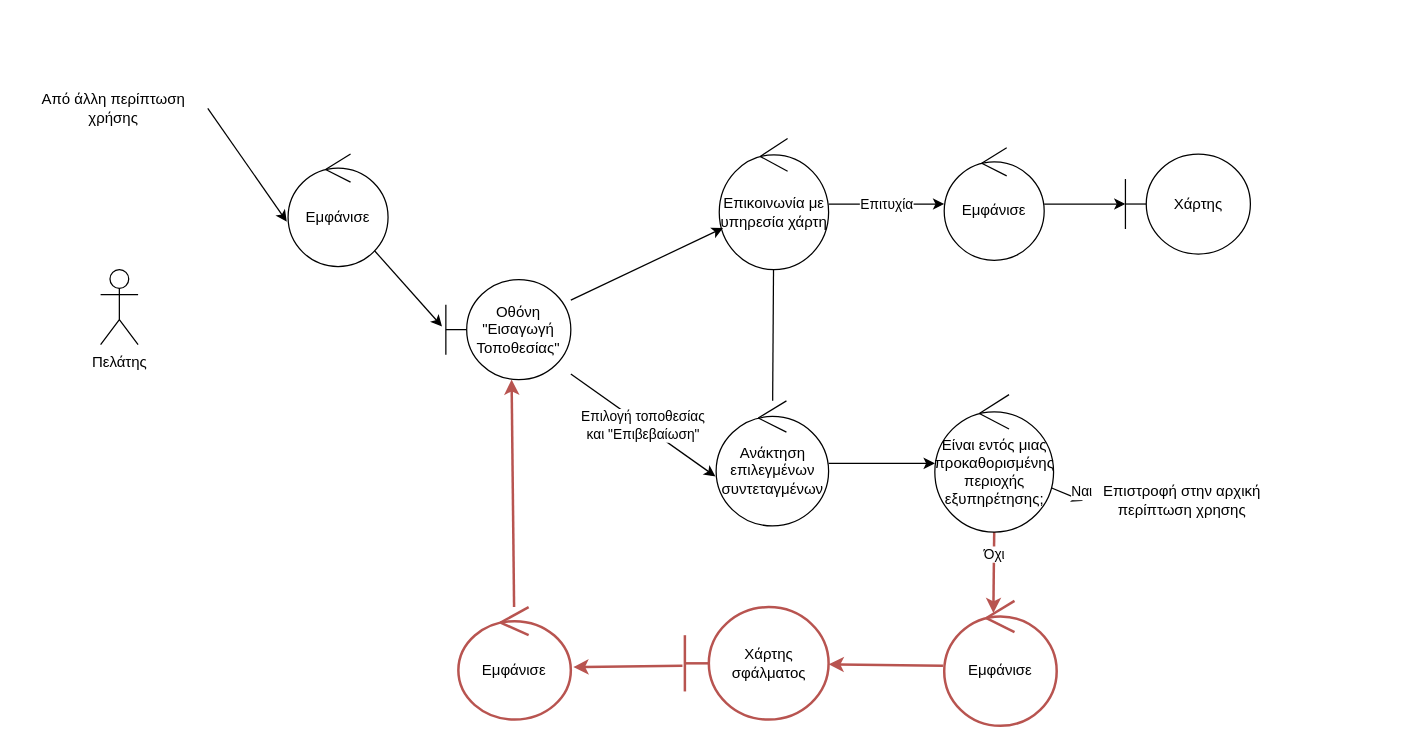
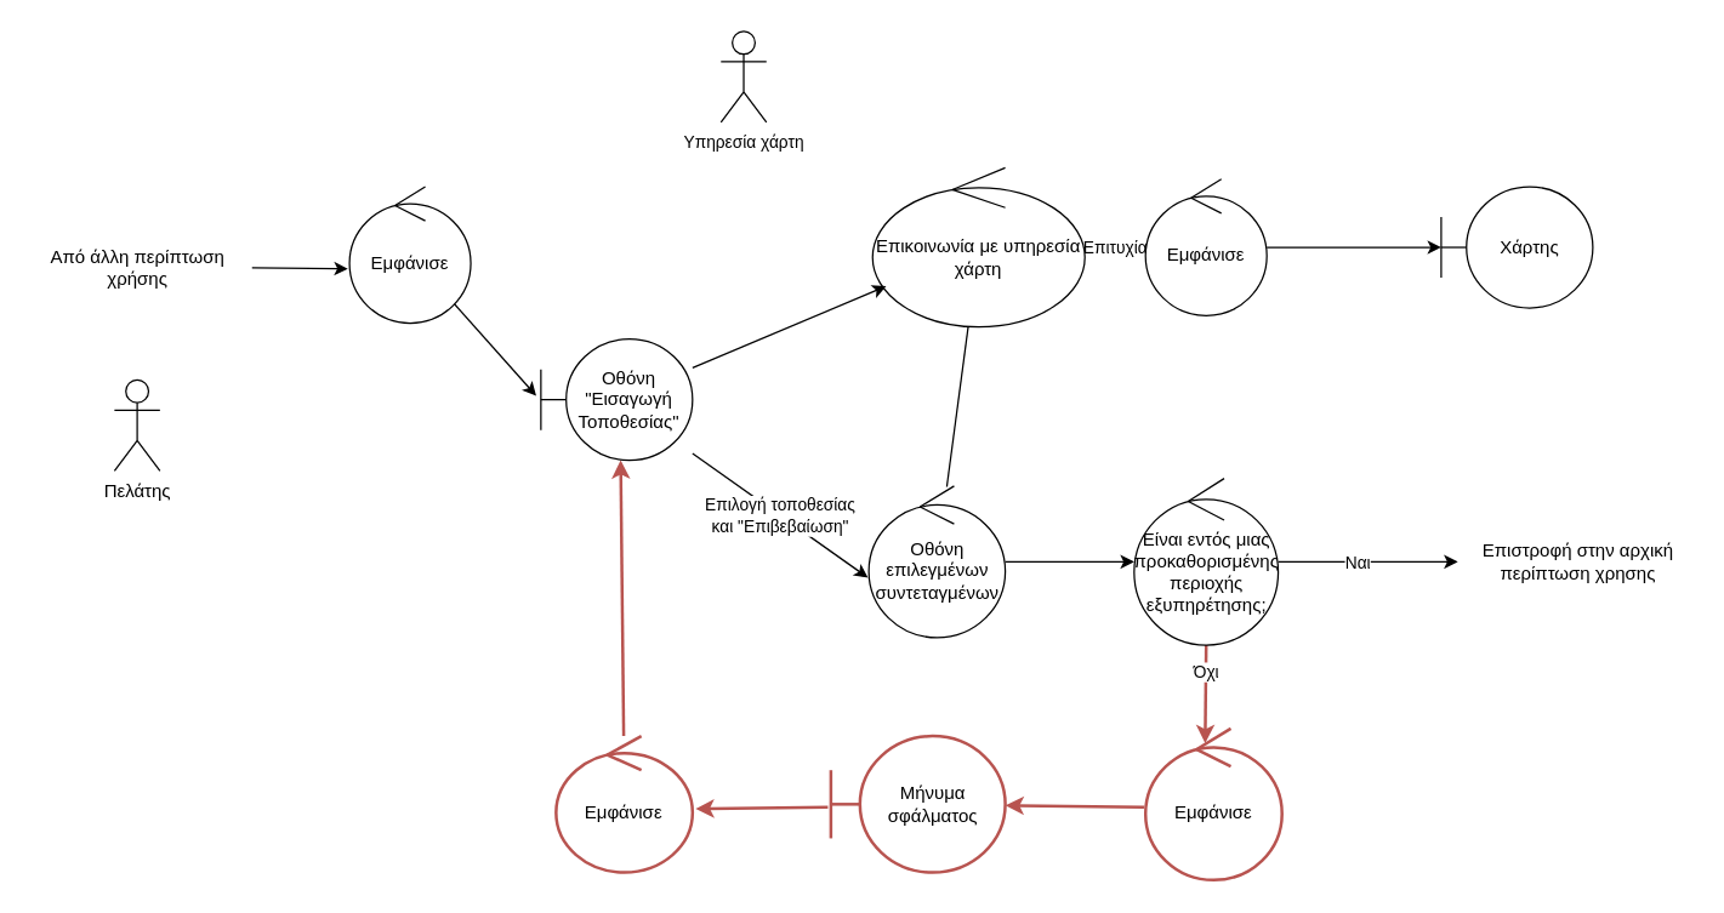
  <mxCell id="0" />
  <mxCell id="1" parent="0" />
  <mxCell id="2" style="edgeStyle=none;html=1;strokeColor=#FFFFFF;exitX=1;exitY=0.333;exitDx=0;exitDy=0;exitPerimeter=0;entryX=-0.035;entryY=0.562;entryDx=0;entryDy=0;entryPerimeter=0;" parent="1" source="3" target="31" edge="1"><mxGeometry relative="1" as="geometry"><mxPoint x="-4.78" y="585.09" as="targetPoint" /></mxGeometry></mxCell>
- <mxCell id="3" value="Πελάτης" style="shape=umlActor;verticalLabelPosition=bottom;verticalAlign=top;html=1;" parent="1" vertex="1"><mxGeometry x="80" y="215" width="30" height="60" as="geometry" /></mxCell>
+ <mxCell id="3" value="Πελάτης" style="shape=umlActor;verticalLabelPosition=bottom;verticalAlign=top;html=1;" parent="1" vertex="1"><mxGeometry x="75" y="250" width="30" height="60" as="geometry" /></mxCell>
  <mxCell id="4" value="" style="edgeStyle=none;html=1;exitX=1.041;exitY=0.498;exitDx=0;exitDy=0;exitPerimeter=0;strokeWidth=1;entryX=-0.013;entryY=0.601;entryDx=0;entryDy=0;entryPerimeter=0;" parent="1" source="16" target="28" edge="1"><mxGeometry relative="1" as="geometry"><mxPoint x="235" y="387" as="sourcePoint" /></mxGeometry></mxCell>
  <mxCell id="5" value="Επιτυχία" style="edgeStyle=none;html=1;" parent="1" source="7" target="26" edge="1"><mxGeometry relative="1" as="geometry" /></mxCell>
  <mxCell id="6" style="edgeStyle=none;html=1;endArrow=none;endFill=0;" parent="1" source="7" target="10" edge="1"><mxGeometry relative="1" as="geometry" /></mxCell>
- <mxCell id="7" value="Επικοινωνία με υπηρεσία χάρτη" style="ellipse;shape=umlControl;whiteSpace=wrap;html=1;strokeWidth=1;" parent="1" vertex="1"><mxGeometry x="575" y="110" width="87.5" height="105" as="geometry" /></mxCell>
- <mxCell id="8" value="Χάρτης" style="shape=umlBoundary;whiteSpace=wrap;html=1;" parent="1" vertex="1"><mxGeometry x="900" y="122.5" width="100" height="80" as="geometry" /></mxCell>
+ <mxCell id="7" value="Επικοινωνία με υπηρεσία χάρτη" style="ellipse;shape=umlControl;whiteSpace=wrap;html=1;strokeWidth=1;" parent="1" vertex="1"><mxGeometry x="575" y="110" width="140" height="105" as="geometry" /></mxCell>
+ <mxCell id="8" value="Χάρτης" style="shape=umlBoundary;whiteSpace=wrap;html=1;" parent="1" vertex="1"><mxGeometry x="950" y="122.5" width="100" height="80" as="geometry" /></mxCell>
  <mxCell id="9" style="edgeStyle=none;html=1;strokeColor=default;" parent="1" source="10" target="15" edge="1"><mxGeometry relative="1" as="geometry" /></mxCell>
- <mxCell id="10" value="Ανάκτηση επιλεγμένων συντεταγμένων" style="ellipse;shape=umlControl;whiteSpace=wrap;html=1;" parent="1" vertex="1"><mxGeometry x="572.5" y="320" width="90" height="100" as="geometry" /></mxCell>
+ <mxCell id="10" value="Οθόνη επιλεγμένων συντεταγμένων" style="ellipse;shape=umlControl;whiteSpace=wrap;html=1;" parent="1" vertex="1"><mxGeometry x="572.5" y="320" width="90" height="100" as="geometry" /></mxCell>
  <mxCell id="11" style="edgeStyle=none;html=1;strokeColor=default;entryX=-0.027;entryY=0.5;entryDx=0;entryDy=0;entryPerimeter=0;" parent="1" source="15" target="24" edge="1"><mxGeometry relative="1" as="geometry"><mxPoint x="941.04" y="373" as="targetPoint" /></mxGeometry></mxCell>
  <mxCell id="12" value="Ναι" style="edgeLabel;html=1;align=center;verticalAlign=middle;resizable=0;points=[];" parent="11" connectable="0" vertex="1"><mxGeometry x="-0.385" y="2" relative="1" as="geometry"><mxPoint x="16" y="2" as="offset" /></mxGeometry></mxCell>
  <mxCell id="13" style="edgeStyle=none;html=1;entryX=0.437;entryY=0.098;entryDx=0;entryDy=0;entryPerimeter=0;strokeColor=#B85450;strokeWidth=2;" parent="1" source="15" target="18" edge="1"><mxGeometry relative="1" as="geometry" /></mxCell>
  <mxCell id="14" value="Όχι" style="edgeLabel;html=1;align=center;verticalAlign=middle;resizable=0;points=[];" parent="13" connectable="0" vertex="1"><mxGeometry x="-0.43" relative="1" as="geometry"><mxPoint as="offset" /></mxGeometry></mxCell>
  <mxCell id="15" value="Είναι εντός μιας προκαθορισμένης περιοχής εξυπηρέτησης;" style="ellipse;shape=umlControl;whiteSpace=wrap;html=1;" parent="1" vertex="1"><mxGeometry x="747.5" y="315" width="95" height="110" as="geometry" /></mxCell>
- <mxCell id="16" value="Από άλλη περίπτωση&lt;br&gt;χρήσης" style="text;html=1;align=center;verticalAlign=middle;resizable=0;points=[];autosize=1;strokeColor=none;fillColor=none;strokeWidth=2;" parent="1" vertex="1"><mxGeometry x="20" y="66" width="140" height="40" as="geometry" /></mxCell>
+ <mxCell id="16" value="Από άλλη περίπτωση&lt;br&gt;χρήσης" style="text;html=1;align=center;verticalAlign=middle;resizable=0;points=[];autosize=1;strokeColor=none;fillColor=none;strokeWidth=2;" parent="1" vertex="1"><mxGeometry x="20" y="156" width="140" height="40" as="geometry" /></mxCell>
  <mxCell id="17" style="edgeStyle=none;html=1;strokeColor=#B85450;strokeWidth=2;exitX=-0.011;exitY=0.52;exitDx=0;exitDy=0;exitPerimeter=0;" parent="1" source="18" target="20" edge="1"><mxGeometry relative="1" as="geometry" /></mxCell>
  <mxCell id="18" value="Εμφάνισε" style="ellipse;shape=umlControl;whiteSpace=wrap;html=1;strokeWidth=2;strokeColor=#B85450;" parent="1" vertex="1"><mxGeometry x="755" y="480" width="90" height="100" as="geometry" /></mxCell>
  <mxCell id="19" style="edgeStyle=none;html=1;strokeColor=#B85450;strokeWidth=2;exitX=-0.017;exitY=0.522;exitDx=0;exitDy=0;exitPerimeter=0;entryX=1.022;entryY=0.533;entryDx=0;entryDy=0;entryPerimeter=0;" parent="1" source="20" target="22" edge="1"><mxGeometry relative="1" as="geometry"><mxPoint x="335" y="720" as="targetPoint" /></mxGeometry></mxCell>
- <mxCell id="20" value="Χάρτης σφάλματος" style="shape=umlBoundary;whiteSpace=wrap;html=1;strokeWidth=2;strokeColor=#B85450;" parent="1" vertex="1"><mxGeometry x="547.5" y="485" width="115" height="90" as="geometry" /></mxCell>
+ <mxCell id="20" value="Μήνυμα σφάλματος" style="shape=umlBoundary;whiteSpace=wrap;html=1;strokeWidth=2;strokeColor=#B85450;" parent="1" vertex="1"><mxGeometry x="547.5" y="485" width="115" height="90" as="geometry" /></mxCell>
  <mxCell id="21" style="edgeStyle=none;html=1;entryX=0.526;entryY=0.999;entryDx=0;entryDy=0;entryPerimeter=0;endArrow=classic;endFill=1;strokeColor=#B85450;strokeWidth=2;" parent="1" source="22" target="31" edge="1"><mxGeometry relative="1" as="geometry" /></mxCell>
  <mxCell id="22" value="Εμφάνισε" style="ellipse;shape=umlControl;whiteSpace=wrap;html=1;strokeWidth=2;strokeColor=#B85450;" parent="1" vertex="1"><mxGeometry x="366.25" y="485" width="90" height="90" as="geometry" /></mxCell>
- <mxCell id="24" value="Επιστροφή στην αρχική&lt;br&gt;περίπτωση χρησης" style="text;html=1;align=center;verticalAlign=middle;resizable=0;points=[];autosize=1;strokeColor=none;fillColor=none;" parent="1" vertex="1"><mxGeometry x="870" y="380" width="150" height="40" as="geometry" /></mxCell>
+ <mxCell id="23" value="Υπηρεσία χάρτη" style="shape=umlActor;verticalLabelPosition=bottom;verticalAlign=top;html=1;fontSize=11;" parent="1" vertex="1"><mxGeometry x="475" y="20" width="30" height="60" as="geometry" /></mxCell>
+ <mxCell id="24" value="Επιστροφή στην αρχική&lt;br&gt;περίπτωση χρησης" style="text;html=1;align=center;verticalAlign=middle;resizable=0;points=[];autosize=1;strokeColor=none;fillColor=none;" parent="1" vertex="1"><mxGeometry x="965" y="350" width="150" height="40" as="geometry" /></mxCell>
  <mxCell id="25" value="" style="edgeStyle=none;html=1;" parent="1" source="26" target="8" edge="1"><mxGeometry relative="1" as="geometry" /></mxCell>
  <mxCell id="26" value="Εμφάνισε" style="ellipse;shape=umlControl;whiteSpace=wrap;html=1;" parent="1" vertex="1"><mxGeometry x="755" y="117.5" width="80" height="90" as="geometry" /></mxCell>
  <mxCell id="27" style="edgeStyle=none;html=1;entryX=-0.031;entryY=0.468;entryDx=0;entryDy=0;entryPerimeter=0;" parent="1" source="28" target="31" edge="1"><mxGeometry relative="1" as="geometry" /></mxCell>
  <mxCell id="28" value="Εμφάνισε" style="ellipse;shape=umlControl;whiteSpace=wrap;html=1;" parent="1" vertex="1"><mxGeometry x="230" y="122.5" width="80" height="90" as="geometry" /></mxCell>
  <mxCell id="29" value="" style="edgeStyle=none;html=1;" parent="1" source="31" target="7" edge="1"><mxGeometry relative="1" as="geometry" /></mxCell>
  <mxCell id="30" value="Επιλογή τοποθεσίας&lt;br&gt;και &quot;Επιβεβαίωση&quot;" style="edgeStyle=none;html=1;entryX=-0.006;entryY=0.605;entryDx=0;entryDy=0;entryPerimeter=0;" parent="1" source="31" target="10" edge="1"><mxGeometry relative="1" as="geometry" /></mxCell>
  <mxCell id="31" value="Οθόνη &quot;Εισαγωγή Τοποθεσίας&quot;" style="shape=umlBoundary;whiteSpace=wrap;html=1;" parent="1" vertex="1"><mxGeometry x="356.25" y="223" width="100" height="80" as="geometry" /></mxCell>
